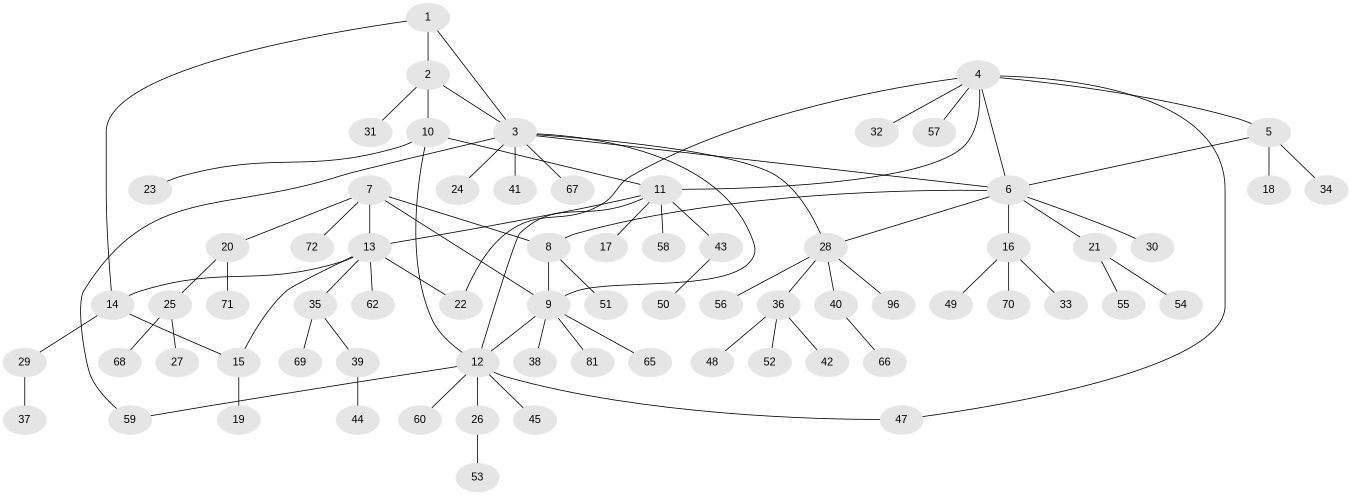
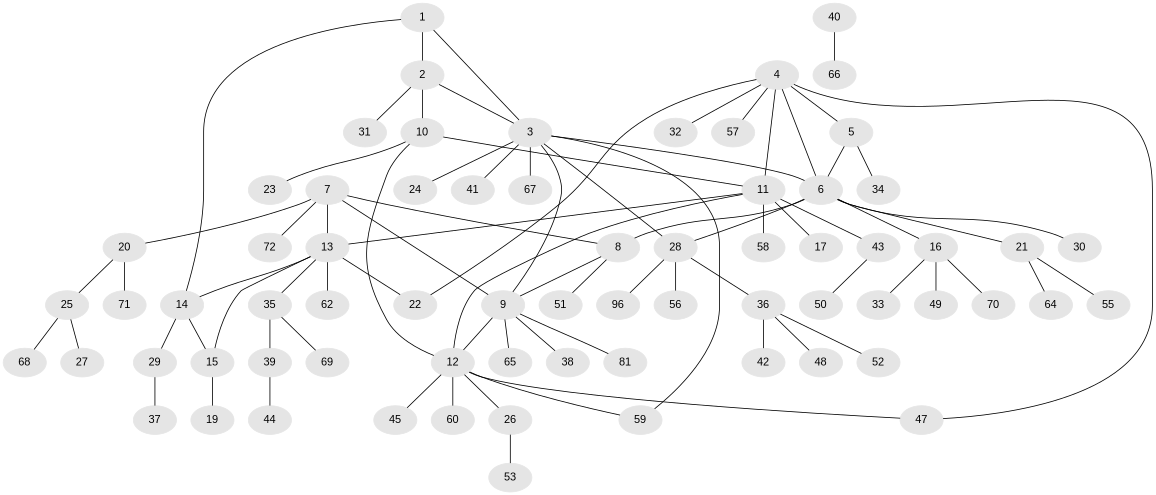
  graph {
    fontname="Liberation Sans"
    node [color=gray90 fontname="Liberation Sans" style=filled]
    edge [fontname="Liberation Sans"]
    1
    2
    3
    14
    10
    31
    6
    9
    24
    28
    41
    59
    67
    11
    12
    23
    15
    29
    8
    16
    21
    30
    38
    n24 [label=81]
    65
    36
    40
    n28 [label=96]
    56
    4
    5
    32
    47
    57
    22
-   18
    34
    13
    17
    43
    58
    35
    62
    51
    33
    49
    70
    55
-   64 [label=54]
+   64
    7
    20
    72
    25
    71
    26
    45
    60
    50
    53
    19
    39
    69
    37
    27
    68
    42
    48
    52
    66
    44
    1 -- 2
    1 -- 3
    1 -- 14
    2 -- 3
    2 -- 10
    2 -- 31
    3 -- 6
    3 -- 9
    3 -- 24
    3 -- 28
    3 -- 41
    3 -- 59
    3 -- 67
    14 -- 15
    14 -- 29
    10 -- 11
    10 -- 12
    10 -- 23
    6 -- 28
    6 -- 8
    6 -- 16
    6 -- 21
    6 -- 30
    9 -- 12
    9 -- 38
    9 -- n24
    9 -- 65
    28 -- 36
-   28 -- 40
    28 -- n28
    28 -- 56
    11 -- 12
    11 -- 13
    11 -- 17
    11 -- 43
    11 -- 58
    12 -- 59
    12 -- 47
    12 -- 26
    12 -- 45
    12 -- 60
    15 -- 19
    29 -- 37
    8 -- 9
    8 -- 51
    16 -- 33
    16 -- 49
    16 -- 70
    21 -- 55
    21 -- 64
    36 -- 42
    36 -- 48
    36 -- 52
    40 -- 66
    4 -- 6
    4 -- 11
    4 -- 5
    4 -- 32
    4 -- 47
    4 -- 57
    4 -- 22
    5 -- 6
-   5 -- 18
    5 -- 34
    13 -- 14
    13 -- 15
    13 -- 22
    13 -- 35
    13 -- 62
    43 -- 50
    35 -- 39
    35 -- 69
    7 -- 9
    7 -- 8
    7 -- 13
    7 -- 20
    7 -- 72
    20 -- 25
    20 -- 71
    25 -- 27
    25 -- 68
    26 -- 53
    39 -- 44
  }
